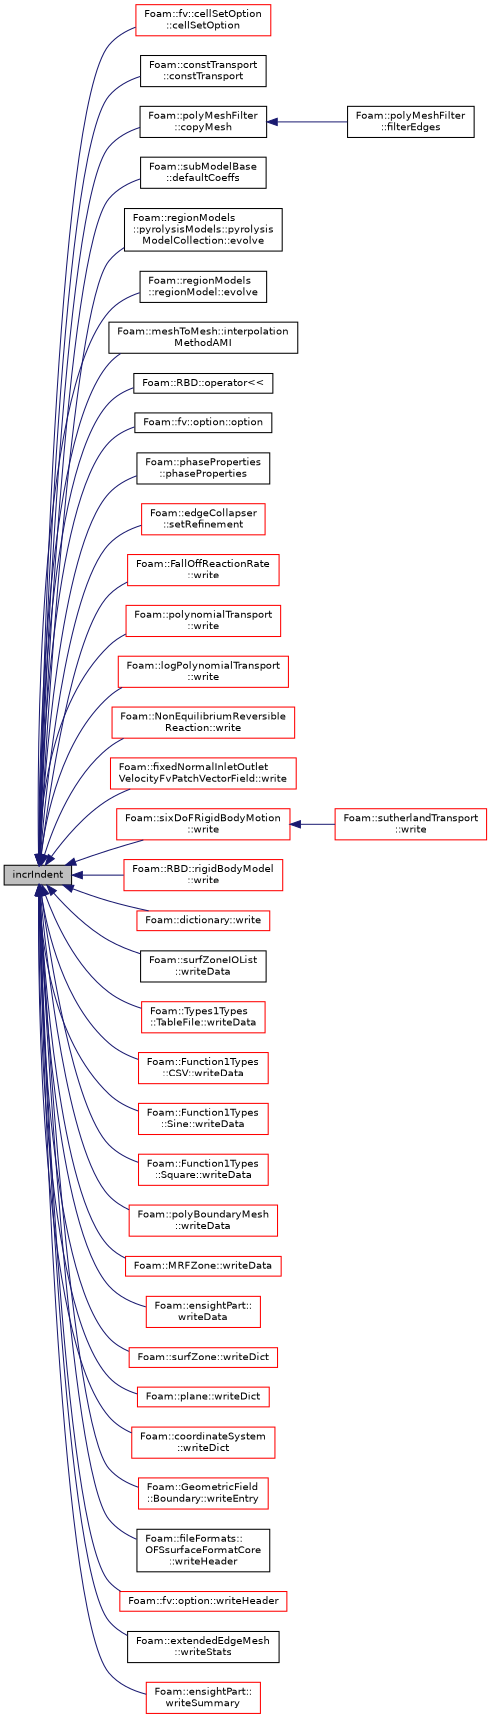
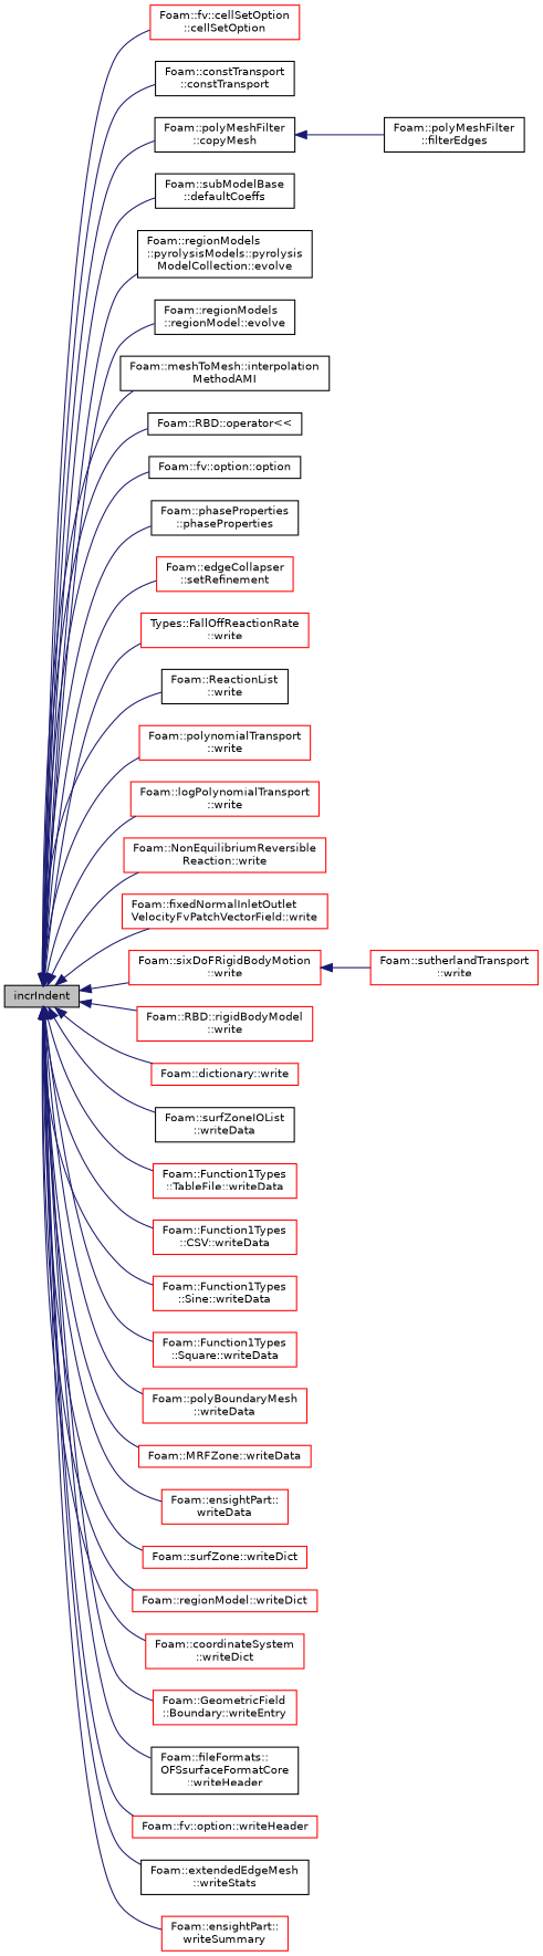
  digraph {
    rankdir=LR
    node [color=red fontname=Helvetica fontsize=10 shape=record]
    edge [color=midnightblue dir=back fontname=Helvetica fontsize=10 labelfontname=Helvetica labelfontsize=10 style=solid]
    n1 [color=black fillcolor=grey75 fontcolor=black height=0.2 label=incrIndent style=filled width=0.4]
    n2 [height=0.2 label="Foam::fv::cellSetOption\l::cellSetOption" width=0.4]
    n3 [color=black height=0.2 label="Foam::constTransport\l::constTransport" width=0.4]
    n4 [color=black height=0.2 label="Foam::polyMeshFilter\l::copyMesh" width=0.4]
    n5 [color=black height=0.2 label="Foam::subModelBase\l::defaultCoeffs" width=0.4]
    n6 [color=black height=0.2 label="Foam::regionModels\l::pyrolysisModels::pyrolysis\lModelCollection::evolve" width=0.4]
    n7 [color=black height=0.2 label="Foam::regionModels\l::regionModel::evolve" width=0.4]
    n8 [color=black height=0.2 label="Foam::meshToMesh::interpolation\lMethodAMI" width=0.4]
    n9 [color=black height=0.2 label="Foam::RBD::operator\<\<" width=0.4]
    n10 [color=black height=0.2 label="Foam::fv::option::option" width=0.4]
    n11 [color=black height=0.2 label="Foam::phaseProperties\l::phaseProperties" width=0.4]
    n12 [height=0.2 label="Foam::edgeCollapser\l::setRefinement" width=0.4]
-   n13 [height=0.2 label="Foam::FallOffReactionRate\l::write" width=0.4]
+   n13 [height=0.2 label="Types::FallOffReactionRate\l::write" width=0.4]
+   n14 [color=black height=0.2 label="Foam::ReactionList\l::write" width=0.4]
    n15 [height=0.2 label="Foam::polynomialTransport\l::write" width=0.4]
    n16 [height=0.2 label="Foam::logPolynomialTransport\l::write" width=0.4]
    n17 [height=0.2 label="Foam::NonEquilibriumReversible\lReaction::write" width=0.4]
    n18 [height=0.2 label="Foam::fixedNormalInletOutlet\lVelocityFvPatchVectorField::write" width=0.4]
    n19 [height=0.2 label="Foam::sixDoFRigidBodyMotion\l::write" width=0.4]
    n20 [height=0.2 label="Foam::RBD::rigidBodyModel\l::write" width=0.4]
    n21 [height=0.2 label="Foam::dictionary::write" width=0.4]
    n22 [color=black height=0.2 label="Foam::surfZoneIOList\l::writeData" width=0.4]
-   n23 [height=0.2 label="Foam::Types1Types\l::TableFile::writeData" width=0.4]
+   n23 [height=0.2 label="Foam::Function1Types\l::TableFile::writeData" width=0.4]
    n24 [height=0.2 label="Foam::Function1Types\l::CSV::writeData" width=0.4]
    n25 [height=0.2 label="Foam::Function1Types\l::Sine::writeData" width=0.4]
    n26 [height=0.2 label="Foam::Function1Types\l::Square::writeData" width=0.4]
    n27 [height=0.2 label="Foam::polyBoundaryMesh\l::writeData" width=0.4]
    n28 [height=0.2 label="Foam::MRFZone::writeData" width=0.4]
    n29 [height=0.2 label="Foam::ensightPart::\lwriteData" width=0.4]
    n30 [height=0.2 label="Foam::surfZone::writeDict" width=0.4]
-   n31 [height=0.2 label="Foam::plane::writeDict" width=0.4]
+   n31 [height=0.2 label="Foam::regionModel::writeDict" width=0.4]
    n32 [height=0.2 label="Foam::coordinateSystem\l::writeDict" width=0.4]
    n33 [height=0.2 label="Foam::GeometricField\l::Boundary::writeEntry" width=0.4]
    n34 [color=black height=0.2 label="Foam::fileFormats::\lOFSsurfaceFormatCore\l::writeHeader" width=0.4]
    n35 [height=0.2 label="Foam::fv::option::writeHeader" width=0.4]
    n36 [color=black height=0.2 label="Foam::extendedEdgeMesh\l::writeStats" width=0.4]
    n37 [height=0.2 label="Foam::ensightPart::\lwriteSummary" width=0.4]
    n38 [color=black height=0.2 label="Foam::polyMeshFilter\l::filterEdges" width=0.4]
    n39 [height=0.2 label="Foam::sutherlandTransport\l::write" width=0.4]
    n1 -> n2
    n1 -> n3
    n1 -> n4
    n1 -> n5
    n1 -> n6
    n1 -> n7
    n1 -> n8
    n1 -> n9
    n1 -> n10
    n1 -> n11
    n1 -> n12
    n1 -> n13
+   n1 -> n14
    n1 -> n15
    n1 -> n16
    n1 -> n17
    n1 -> n18
    n1 -> n19
    n1 -> n20
    n1 -> n21
    n1 -> n22
    n1 -> n23
    n1 -> n24
    n1 -> n25
    n1 -> n26
    n1 -> n27
    n1 -> n28
    n1 -> n29
    n1 -> n30
    n1 -> n31
    n1 -> n32
    n1 -> n33
    n1 -> n34
    n1 -> n35
    n1 -> n36
    n1 -> n37
    n4 -> n38
    n19 -> n39
  }
